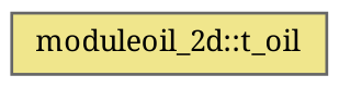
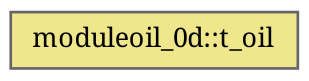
  digraph {
    rankdir=LR
    fontname="Noto Serif"
-   n1 [color=gray40 fillcolor=khaki fontname="Noto Serif" fontsize=10 height=0.2 label="moduleoil_2d::t_oil" shape=record style=filled width=0.4]
+   n1 [color=gray40 fillcolor=khaki fontname="Noto Serif" fontsize=10 height=0.2 label="moduleoil_0d::t_oil" shape=record style=filled width=0.4]
  }
